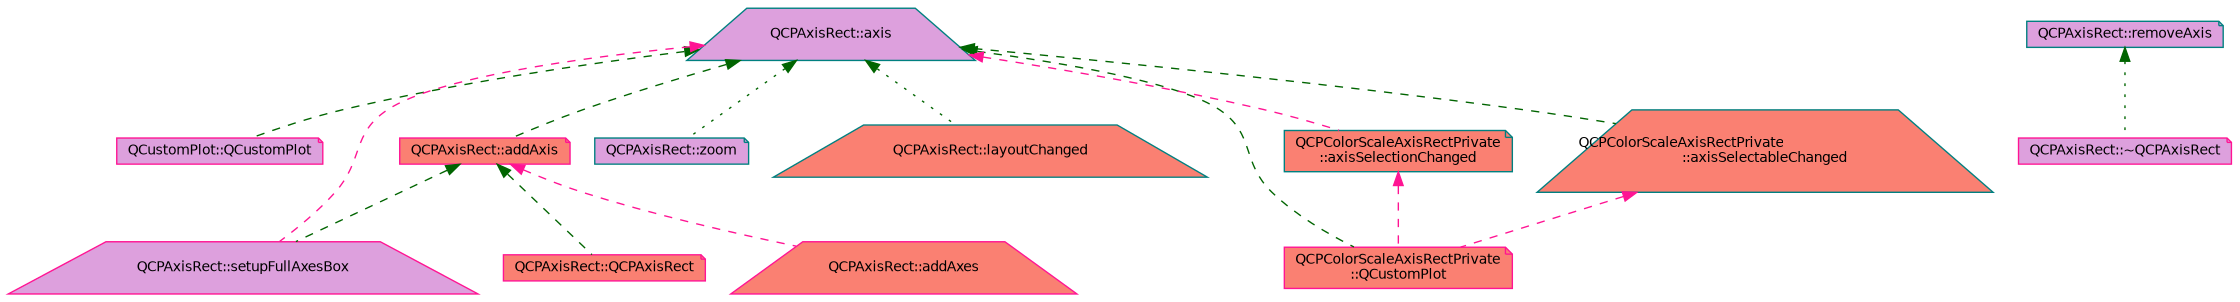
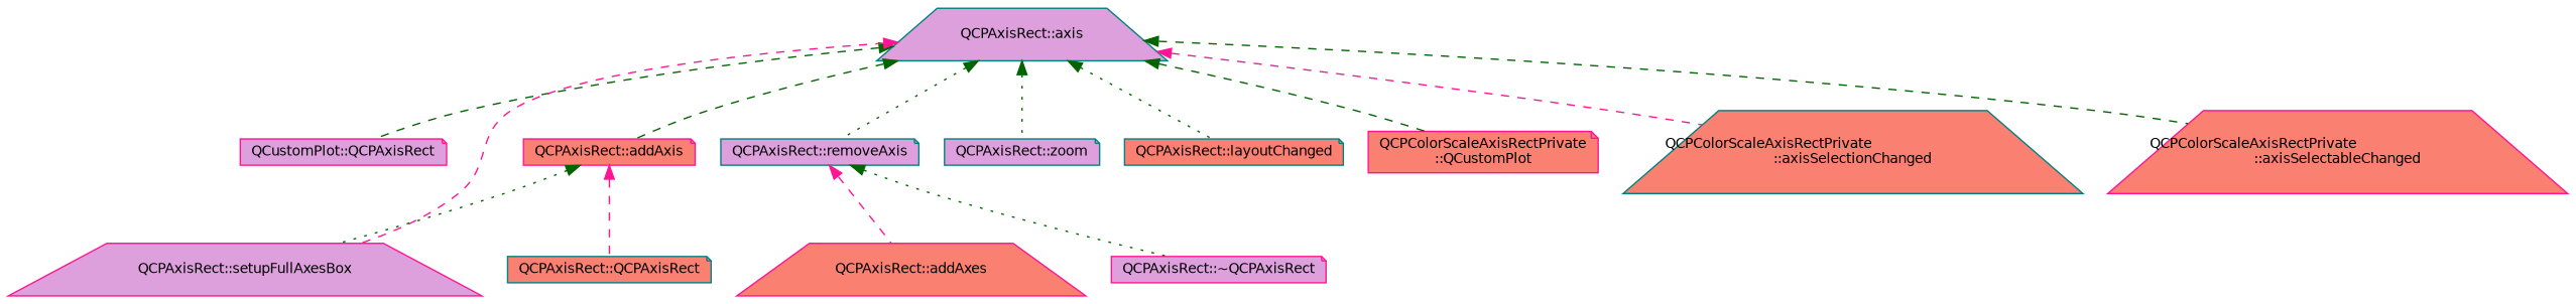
  digraph {
    rankdir=TB
    node [color=deeppink fillcolor=salmon fontname=Helvetica fontsize=10 shape=note style=filled]
    edge [color=darkgreen dir=back fontname=Helvetica fontsize=10 labelfontname=Helvetica labelfontsize=10 style=dashed]
    n1 [color=teal fillcolor=plum fontcolor=black height=0.2 label="QCPAxisRect::axis" shape=trapezium width=0.4]
-   n2 [fillcolor=plum height=0.2 label="QCustomPlot::QCustomPlot" width=0.4]
+   n2 [fillcolor=plum height=0.2 label="QCustomPlot::QCPAxisRect" width=0.4]
    n3 [height=0.2 label="QCPAxisRect::addAxis" width=0.4]
    n4 [fillcolor=plum height=0.2 label="QCPAxisRect::setupFullAxesBox" shape=trapezium width=0.4]
    n5 [color=teal fillcolor=plum height=0.2 label="QCPAxisRect::removeAxis" width=0.4]
    n6 [color=teal fillcolor=plum height=0.2 label="QCPAxisRect::zoom" width=0.4]
-   n7 [color=teal height=0.2 label="QCPAxisRect::layoutChanged" shape=trapezium width=0.4]
+   n7 [color=teal height=0.2 label="QCPAxisRect::layoutChanged" width=0.4]
    n8 [height=0.2 label="QCPColorScaleAxisRectPrivate\l::QCustomPlot" width=0.4]
-   n9 [color=teal height=0.2 label="QCPColorScaleAxisRectPrivate\l::axisSelectionChanged" width=0.4]
-   n10 [color=teal height=0.2 label="QCPColorScaleAxisRectPrivate\l::axisSelectableChanged" shape=trapezium width=0.4]
-   n11 [height=0.2 label="QCPAxisRect::QCPAxisRect" width=0.4]
+   n9 [color=teal height=0.2 label="QCPColorScaleAxisRectPrivate\l::axisSelectionChanged" shape=trapezium width=0.4]
+   n10 [height=0.2 label="QCPColorScaleAxisRectPrivate\l::axisSelectableChanged" shape=trapezium width=0.4]
+   n11 [color=teal height=0.2 label="QCPAxisRect::QCPAxisRect" width=0.4]
    n12 [height=0.2 label="QCPAxisRect::addAxes" shape=trapezium width=0.4]
    n13 [fillcolor=plum height=0.2 label="QCPAxisRect::~QCPAxisRect" width=0.4]
    n1 -> n2
    n1 -> n3
    n1 -> n4 [color=deeppink]
+   n1 -> n5 [style=dotted]
    n1 -> n6 [style=dotted]
    n1 -> n7 [style=dotted]
    n1 -> n8
    n1 -> n9 [color=deeppink]
    n1 -> n10
-   n3 -> n4
-   n3 -> n11
-   n3 -> n12 [color=deeppink]
+   n3 -> n4 [style=dotted]
+   n3 -> n11 [color=deeppink]
+   n5 -> n12 [color=deeppink]
    n5 -> n13 [style=dotted]
-   n9 -> n8 [color=deeppink]
-   n10 -> n8 [color=deeppink]
  }
